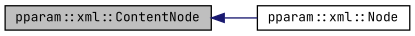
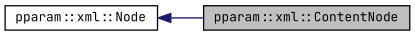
  digraph {
    rankdir=LR
    fontname="JetBrains Mono"
    node [color=black fontname="JetBrains Mono" fontsize=10 shape=record style=filled]
    n1 [fillcolor=grey75 fontcolor=black height=0.2 label="pparam::xml::ContentNode" width=0.4]
    n2 [fillcolor=white height=0.2 label="pparam::xml::Node" width=0.4]
-   n1 -> n2 [color=midnightblue dir=back fontname="JetBrains Mono" fontsize=10 labelfontname=Helvetica labelfontsize=10 style=solid]
+   n2 -> n1 [color=midnightblue dir=back fontname="JetBrains Mono" fontsize=10 labelfontname=Helvetica labelfontsize=10 style=solid]
  }
